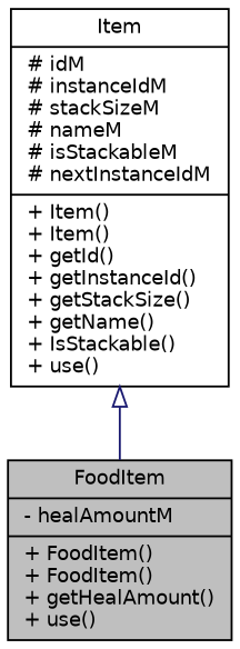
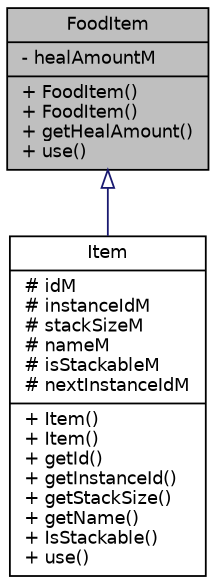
  digraph {
    node [color=black fontname=Helvetica fontsize=10 shape=record style=filled]
    n1 [fillcolor=grey75 fontcolor=black height=0.2 label="{FoodItem\n|- healAmountM\l|+ FoodItem()\l+ FoodItem()\l+ getHealAmount()\l+ use()\l}" width=0.4]
    n2 [fillcolor=white height=0.2 label="{Item\n|# idM\l# instanceIdM\l# stackSizeM\l# nameM\l# isStackableM\l# nextInstanceIdM\l|+ Item()\l+ Item()\l+ getId()\l+ getInstanceId()\l+ getStackSize()\l+ getName()\l+ IsStackable()\l+ use()\l}" width=0.4]
-   n2 -> n1 [arrowtail=onormal color=midnightblue dir=back fontname=Helvetica fontsize=10 labelfontname=Helvetica labelfontsize=10 style=solid]
+   n1 -> n2 [arrowtail=onormal color=midnightblue dir=back fontname=Helvetica fontsize=10 labelfontname=Helvetica labelfontsize=10 style=solid]
  }
